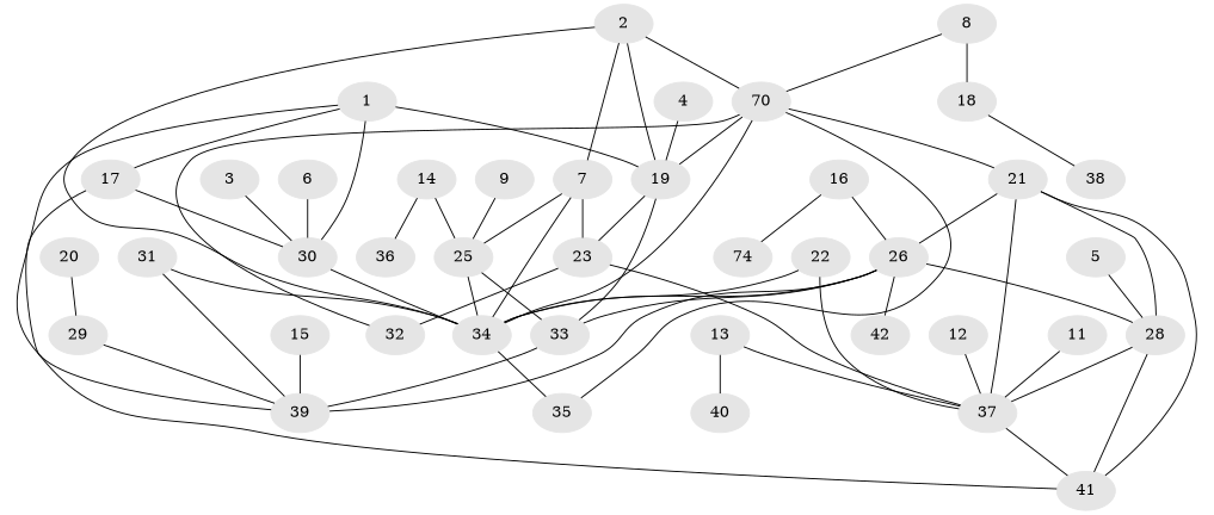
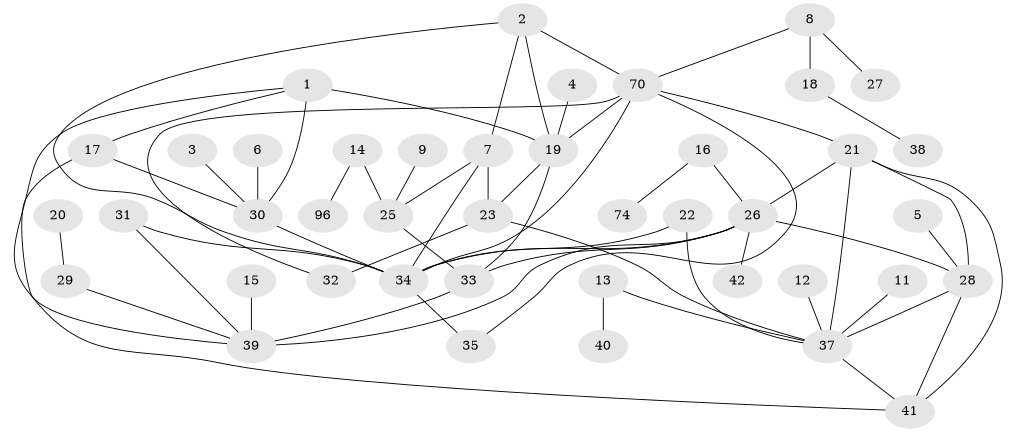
  graph {
    node [color=gray90 style=filled]
    edge [weight=1.0]
    1
    17
    19
    30
    39
    41
    23
    33
    34
    2
    7
    n12 [label=70]
    25
    21
    32
    35
    3
    4
    5
    28
    37
    6
    8
    18
+   27
    38
    9
    26
    11
    12
    13
    40
    14
-   36
+   36 [label=96]
    15
    n36 [label=74]
    16
    42
    20
    29
    22
    31
    1 -- 17
    1 -- 19
    1 -- 30 [weight=2.0]
    1 -- 39
    17 -- 30 [weight=2.0]
    17 -- 41
    19 -- 23
    19 -- 33
    30 -- 34
    23 -- 32
    23 -- 37
    33 -- 39 [weight=2.0]
    34 -- 35
    2 -- 19 [weight=2.0]
    2 -- 34
    2 -- 7
    2 -- n12 [weight=2.0]
    7 -- 23
    7 -- 34 [weight=2.0]
    7 -- 25 [weight=2.0]
    n12 -- 19
    n12 -- 34
    n12 -- 21
    n12 -- 32
    n12 -- 35
    25 -- 33
-   25 -- 34
    21 -- 41
    21 -- 28
    21 -- 37
    21 -- 26
    3 -- 30
    4 -- 19
    5 -- 28
    28 -- 41
    28 -- 37
    37 -- 41
    6 -- 30
    8 -- n12
    8 -- 18
+   8 -- 27
    18 -- 38
    9 -- 25
    26 -- 39
    26 -- 33 [weight=2.0]
    26 -- 34
    26 -- 28
    26 -- 42
    11 -- 37
    12 -- 37
    13 -- 37
    13 -- 40
    14 -- 25
    14 -- 36
    15 -- 39
    16 -- 26
    16 -- n36
    20 -- 29
    29 -- 39
    22 -- 34
    22 -- 37
    31 -- 39
    31 -- 34
  }
